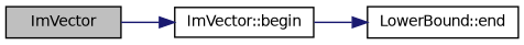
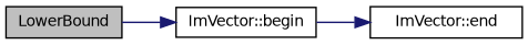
  digraph {
    rankdir=LR
    node [color=black fillcolor=white fontname=Helvetica fontsize=10 shape=record style=filled]
    edge [color=midnightblue fontname=Helvetica fontsize=10 labelfontname=Helvetica labelfontsize=10 style=solid]
-   n1 [fillcolor=grey75 fontcolor=black height=0.2 label=ImVector width=0.4]
+   n1 [fillcolor=grey75 fontcolor=black height=0.2 label=LowerBound width=0.4]
    n2 [height=0.2 label="ImVector::begin" width=0.4]
-   n3 [height=0.2 label="LowerBound::end" width=0.4]
+   n3 [height=0.2 label="ImVector::end" width=0.4]
    n1 -> n2
    n2 -> n3
  }
